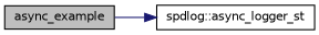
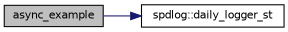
  digraph {
    rankdir=LR
    node [color=black fontname=Helvetica fontsize=10 shape=record style=filled]
    n1 [fillcolor=grey75 fontcolor=black height=0.2 label=async_example width=0.4]
-   n2 [fillcolor=white height=0.2 label="spdlog::async_logger_st" width=0.4]
+   n2 [fillcolor=white height=0.2 label="spdlog::daily_logger_st" width=0.4]
    n1 -> n2 [color=midnightblue fontname=Helvetica fontsize=10 labelfontname=Helvetica labelfontsize=10 style=solid]
  }
